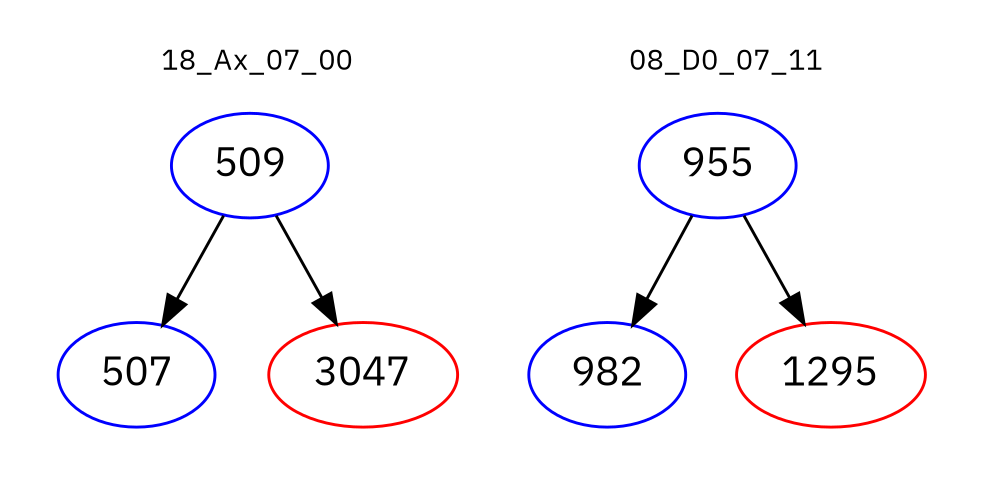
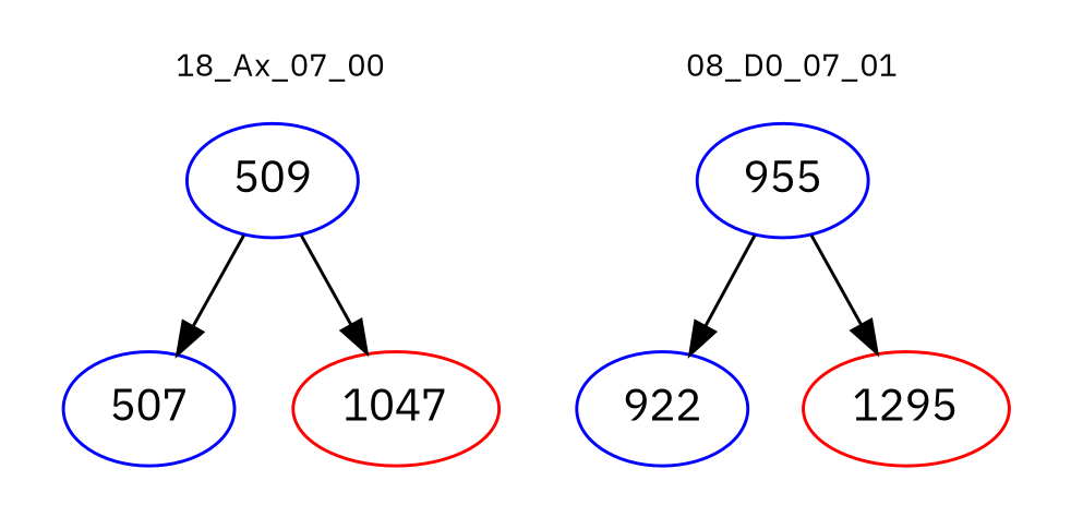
  digraph {
    fontname="IBM Plex Sans"
    node [color=blue fontname="IBM Plex Sans"]
    edge [color=black fontname="IBM Plex Sans"]
    n1 [label=509]
    n2 [label=507]
-   n3 [color=red label=3047]
+   n3 [color=red label=1047]
    n4 [label=955]
-   n5 [label=982]
+   n5 [label=922]
    n6 [color=red label=1295]
    subgraph cluster_1 {
      color=white
      fontsize=10
      label="18_Ax_07_00"
      n1
      n2
      n3
    }
    subgraph cluster_2 {
      color=white
      fontsize=10
-     label="08_D0_07_11"
+     label="08_D0_07_01"
      n4
      n5
      n6
    }
    n1 -> n2
    n1 -> n3
    n4 -> n5
    n4 -> n6
  }
